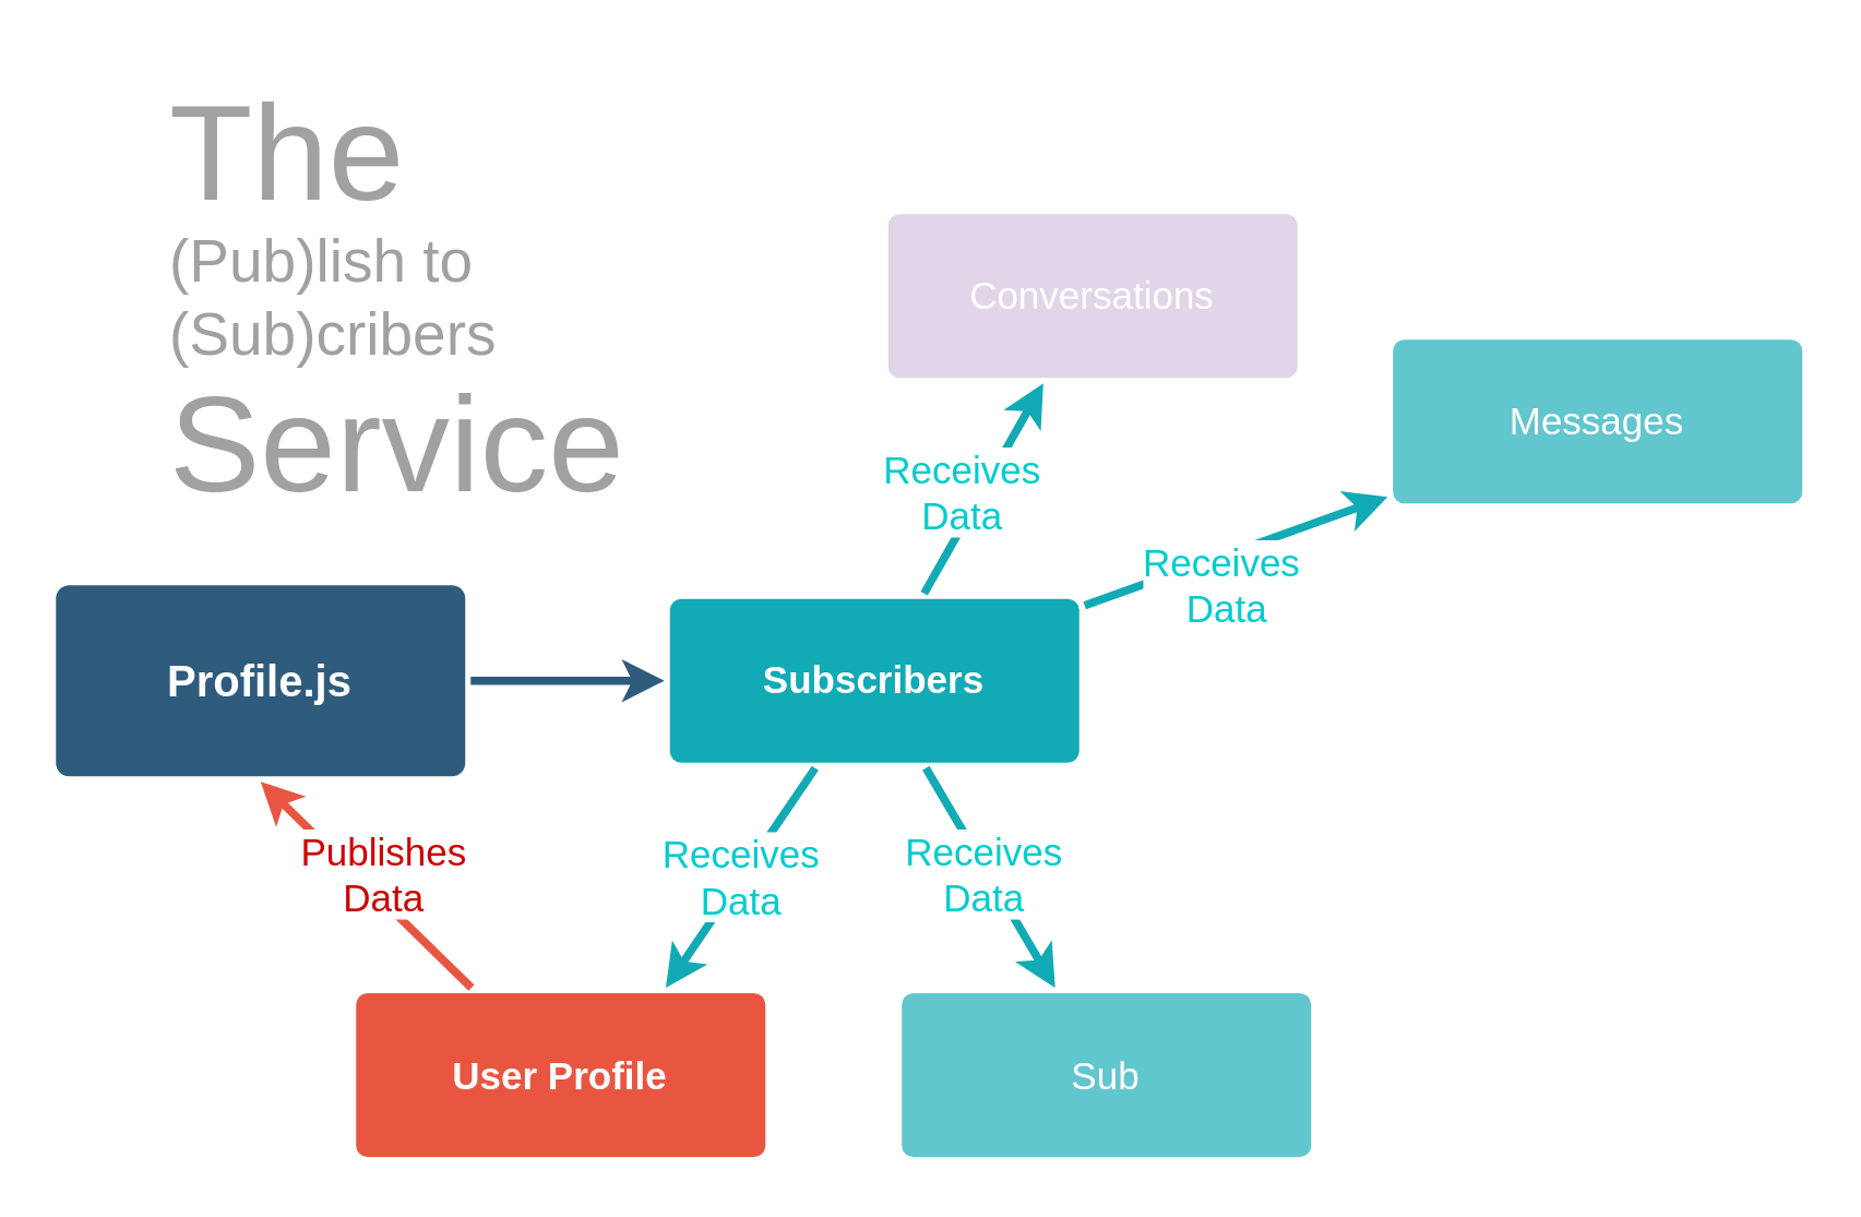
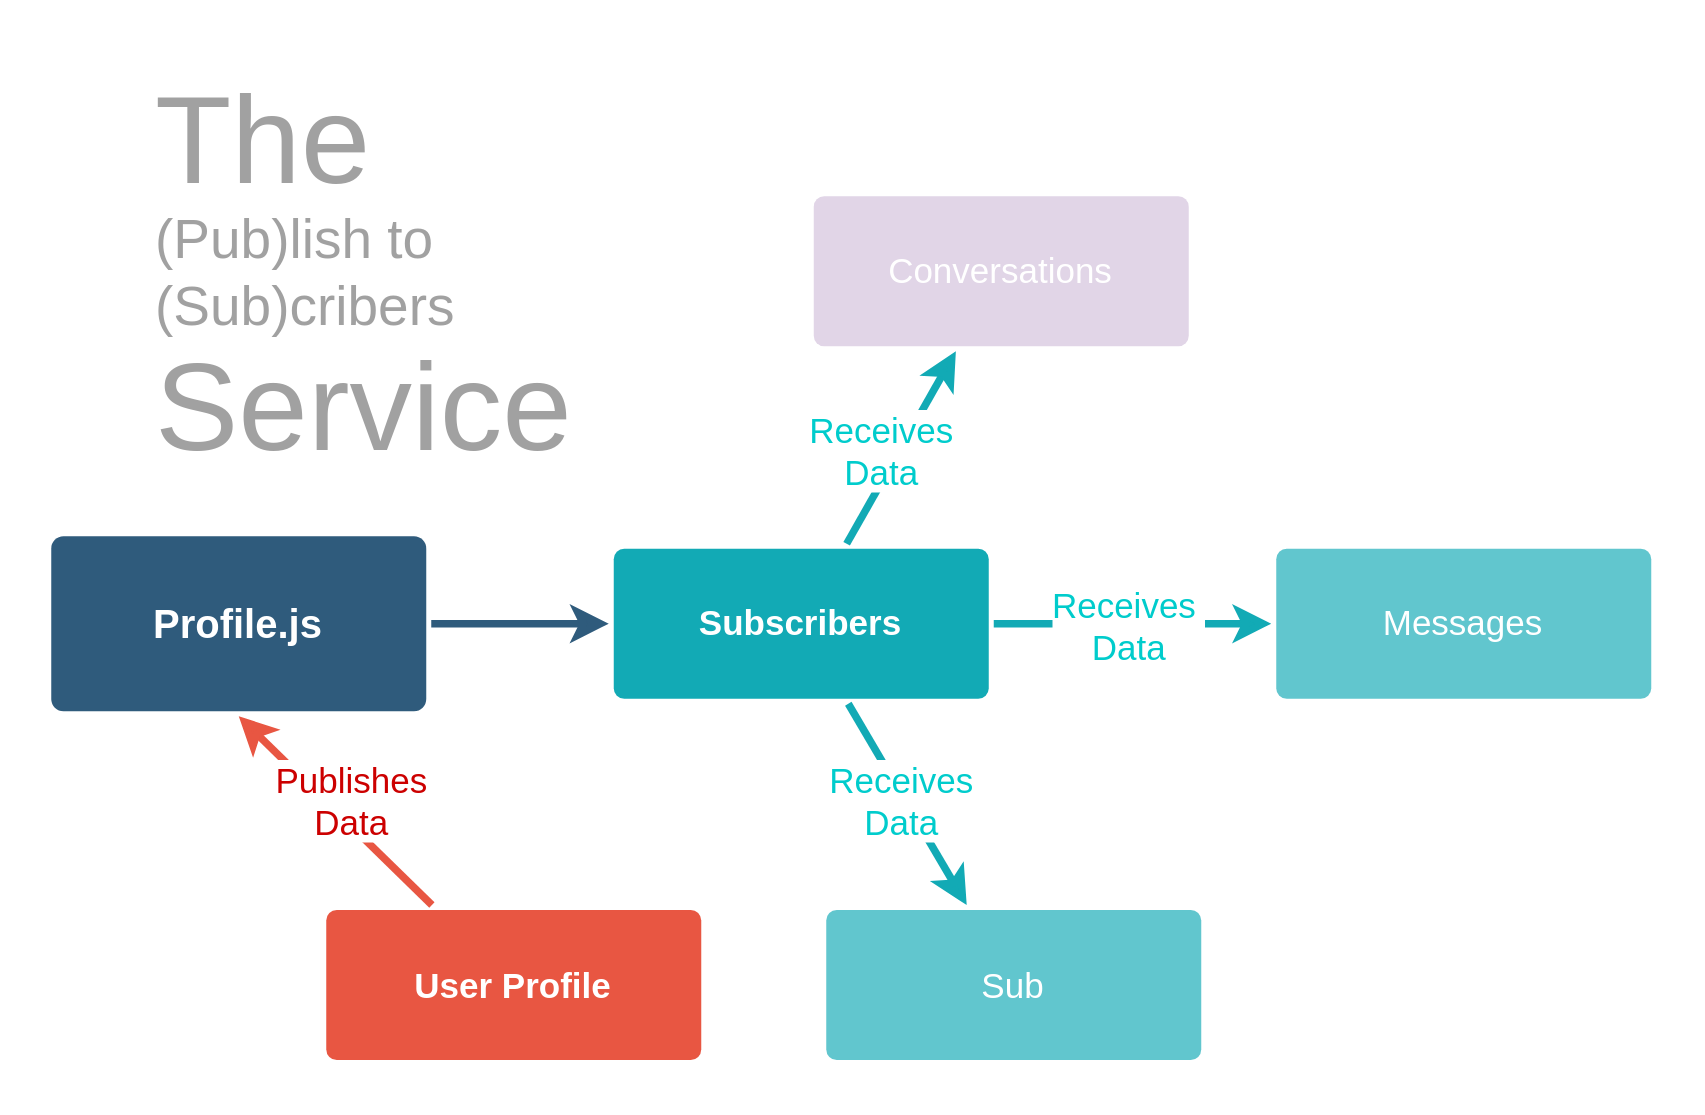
  <mxCell id="0" />
  <mxCell id="1" parent="0" />
  <mxCell id="2" value="" style="edgeStyle=none;rounded=0;jumpStyle=none;html=1;shadow=0;labelBackgroundColor=none;startArrow=none;startFill=0;endArrow=classic;endFill=1;jettySize=auto;orthogonalLoop=1;strokeColor=#2F5B7C;strokeWidth=3;fontFamily=Helvetica;fontSize=16;fontColor=#23445D;spacing=5;" parent="1" source="3" target="7" edge="1"><mxGeometry relative="1" as="geometry" /></mxCell>
  <mxCell id="3" value="Profile.js" style="rounded=1;whiteSpace=wrap;html=1;shadow=0;labelBackgroundColor=none;strokeColor=none;strokeWidth=3;fillColor=#2F5B7C;fontFamily=Helvetica;fontSize=16;fontColor=#FFFFFF;align=center;fontStyle=1;spacing=5;arcSize=7;perimeterSpacing=2;" parent="1" vertex="1"><mxGeometry x="20" y="214" width="150" height="70" as="geometry" /></mxCell>
  <mxCell id="4" value="" style="edgeStyle=none;rounded=1;jumpStyle=none;html=1;shadow=0;labelBackgroundColor=none;startArrow=none;startFill=0;jettySize=auto;orthogonalLoop=1;strokeColor=#E85642;strokeWidth=3;fontFamily=Helvetica;fontSize=14;fontColor=#FFFFFF;spacing=5;fontStyle=1;fillColor=#b0e3e6;entryX=0.5;entryY=1;entryDx=0;entryDy=0;" parent="1" source="6" target="3" edge="1"><mxGeometry relative="1" as="geometry"><mxPoint x="-373.359" y="150" as="targetPoint" /></mxGeometry></mxCell>
  <mxCell id="5" value="Publishes&lt;br style=&quot;font-size: 14px&quot;&gt;Data" style="edgeLabel;html=1;align=center;verticalAlign=middle;resizable=0;points=[];fontSize=14;fontFamily=Helvetica;fontColor=#CC0000;labelBackgroundColor=#ffffff;" vertex="1" connectable="0" parent="4"><mxGeometry x="-0.244" relative="1" as="geometry"><mxPoint x="-3" y="-13" as="offset" /></mxGeometry></mxCell>
  <mxCell id="6" value="User Profile" style="rounded=1;whiteSpace=wrap;html=1;shadow=0;labelBackgroundColor=none;strokeColor=none;strokeWidth=3;fillColor=#e85642;fontFamily=Helvetica;fontSize=14;fontColor=#FFFFFF;align=center;spacing=5;fontStyle=1;arcSize=7;perimeterSpacing=2;" parent="1" vertex="1"><mxGeometry x="130" y="363.5" width="150" height="60" as="geometry" /></mxCell>
  <mxCell id="7" value="Subscribers" style="rounded=1;whiteSpace=wrap;html=1;shadow=0;labelBackgroundColor=none;strokeColor=none;strokeWidth=3;fillColor=#12aab5;fontFamily=Helvetica;fontSize=14;fontColor=#FFFFFF;align=center;spacing=5;fontStyle=1;arcSize=7;perimeterSpacing=2;" parent="1" vertex="1"><mxGeometry x="245" y="219" width="150" height="60" as="geometry" /></mxCell>
- <mxCell id="8" value="" style="edgeStyle=none;rounded=1;jumpStyle=none;html=1;shadow=0;labelBackgroundColor=none;startArrow=none;startFill=0;jettySize=auto;orthogonalLoop=1;strokeColor=#12AAB5;strokeWidth=3;fontFamily=Helvetica;fontSize=14;fontColor=#FFFFFF;spacing=5;fontStyle=1;fillColor=#b0e3e6;entryX=0.75;entryY=0;entryDx=0;entryDy=0;" parent="1" source="7" target="6" edge="1"><mxGeometry relative="1" as="geometry"><mxPoint x="381.583" y="356" as="targetPoint" /></mxGeometry></mxCell>
- <mxCell id="9" value="Receives&lt;br&gt;Data" style="edgeLabel;html=1;align=center;verticalAlign=middle;resizable=0;points=[];fontSize=14;fontFamily=Helvetica;fontColor=#00CCCC;" vertex="1" connectable="0" parent="8"><mxGeometry x="-0.309" y="6" relative="1" as="geometry"><mxPoint x="-14" y="8" as="offset" /></mxGeometry></mxCell>
  <mxCell id="10" value="Sub" style="rounded=1;whiteSpace=wrap;html=1;shadow=0;labelBackgroundColor=none;strokeColor=none;strokeWidth=3;fillColor=#61c6ce;fontFamily=Helvetica;fontSize=14;fontColor=#FFFFFF;align=center;spacing=5;fontStyle=0;arcSize=7;perimeterSpacing=2;" parent="1" vertex="1"><mxGeometry x="330" y="363.5" width="150" height="60" as="geometry" /></mxCell>
  <mxCell id="11" value="" style="edgeStyle=none;rounded=1;jumpStyle=none;html=1;shadow=0;labelBackgroundColor=none;startArrow=none;startFill=0;jettySize=auto;orthogonalLoop=1;strokeColor=#12AAB5;strokeWidth=3;fontFamily=Helvetica;fontSize=14;fontColor=#FFFFFF;spacing=5;fontStyle=1;fillColor=#b0e3e6;" parent="1" source="7" target="10" edge="1"><mxGeometry relative="1" as="geometry" /></mxCell>
  <mxCell id="12" value="Receives &lt;br&gt;Data" style="edgeLabel;html=1;align=center;verticalAlign=middle;resizable=0;points=[];fontSize=14;fontFamily=Helvetica;fontColor=#00CCCC;" vertex="1" connectable="0" parent="11"><mxGeometry x="-0.255" y="3" relative="1" as="geometry"><mxPoint y="10" as="offset" /></mxGeometry></mxCell>
- <mxCell id="13" value="Messages" style="rounded=1;whiteSpace=wrap;html=1;shadow=0;labelBackgroundColor=none;strokeColor=none;strokeWidth=3;fillColor=#61c6ce;fontFamily=Helvetica;fontSize=14;fontColor=#FFFFFF;align=center;spacing=5;fontStyle=0;arcSize=7;perimeterSpacing=2;" parent="1" vertex="1"><mxGeometry x="510" y="124" width="150" height="60" as="geometry" /></mxCell>
+ <mxCell id="13" value="Messages" style="rounded=1;whiteSpace=wrap;html=1;shadow=0;labelBackgroundColor=none;strokeColor=none;strokeWidth=3;fillColor=#61c6ce;fontFamily=Helvetica;fontSize=14;fontColor=#FFFFFF;align=center;spacing=5;fontStyle=0;arcSize=7;perimeterSpacing=2;" parent="1" vertex="1"><mxGeometry x="510" y="219" width="150" height="60" as="geometry" /></mxCell>
  <mxCell id="14" value="" style="edgeStyle=none;rounded=1;jumpStyle=none;html=1;shadow=0;labelBackgroundColor=none;startArrow=none;startFill=0;jettySize=auto;orthogonalLoop=1;strokeColor=#12AAB5;strokeWidth=3;fontFamily=Helvetica;fontSize=14;fontColor=#FFFFFF;spacing=5;fontStyle=1;fillColor=#b0e3e6;" parent="1" source="7" target="13" edge="1"><mxGeometry relative="1" as="geometry" /></mxCell>
  <mxCell id="15" value="Receives&amp;nbsp;&lt;br&gt;Data" style="edgeLabel;html=1;align=center;verticalAlign=middle;resizable=0;points=[];fontSize=14;fontFamily=Helvetica;fontColor=#00CCCC;" vertex="1" connectable="0" parent="14"><mxGeometry x="-0.568" y="2" relative="1" as="geometry"><mxPoint x="29" y="2" as="offset" /></mxGeometry></mxCell>
  <mxCell id="16" value="Conversations" style="rounded=1;whiteSpace=wrap;html=1;shadow=0;labelBackgroundColor=none;strokeColor=none;strokeWidth=3;fillColor=#e1d5e7;fontFamily=Helvetica;fontSize=14;fontColor=#FFFFFF;align=center;spacing=5;fontStyle=0;arcSize=7;perimeterSpacing=2;" parent="1" vertex="1"><mxGeometry x="325" y="78" width="150" height="60" as="geometry" /></mxCell>
  <mxCell id="17" value="" style="edgeStyle=none;rounded=1;jumpStyle=none;html=1;shadow=0;labelBackgroundColor=none;startArrow=none;startFill=0;jettySize=auto;orthogonalLoop=1;strokeColor=#12AAB5;strokeWidth=3;fontFamily=Helvetica;fontSize=14;fontColor=#FFFFFF;spacing=5;fontStyle=1;fillColor=#b0e3e6;" parent="1" source="7" target="16" edge="1"><mxGeometry relative="1" as="geometry" /></mxCell>
  <mxCell id="18" value="Receives &lt;br&gt;Data" style="edgeLabel;html=1;align=center;verticalAlign=middle;resizable=0;points=[];fontSize=14;fontFamily=Helvetica;fontColor=#00CCCC;" vertex="1" connectable="0" parent="17"><mxGeometry x="-0.395" relative="1" as="geometry"><mxPoint y="-14" as="offset" /></mxGeometry></mxCell>
  <mxCell id="19" value="(Pub)lish to&lt;br&gt;&lt;div&gt;&lt;span&gt;(Sub)cribers&lt;/span&gt;&lt;/div&gt;" style="text;html=1;resizable=0;autosize=1;align=left;verticalAlign=middle;points=[];fillColor=none;strokeColor=none;rounded=0;fontSize=22;fontFamily=Helvetica;fontColor=#A1A1A1;" vertex="1" parent="1"><mxGeometry x="60" y="79" width="140" height="60" as="geometry" /></mxCell>
  <mxCell id="20" value="The" style="text;html=1;resizable=0;autosize=1;align=left;verticalAlign=middle;points=[];fillColor=none;strokeColor=none;rounded=0;fontSize=50;fontFamily=Helvetica;fontColor=#A1A1A1;" vertex="1" parent="1"><mxGeometry x="60" y="20" width="100" height="70" as="geometry" /></mxCell>
  <mxCell id="21" value="Service" style="text;html=1;resizable=0;autosize=1;align=left;verticalAlign=middle;points=[];fillColor=none;strokeColor=none;rounded=0;fontSize=50;fontFamily=Helvetica;fontColor=#A1A1A1;" vertex="1" parent="1"><mxGeometry x="60" y="127" width="180" height="70" as="geometry" /></mxCell>
